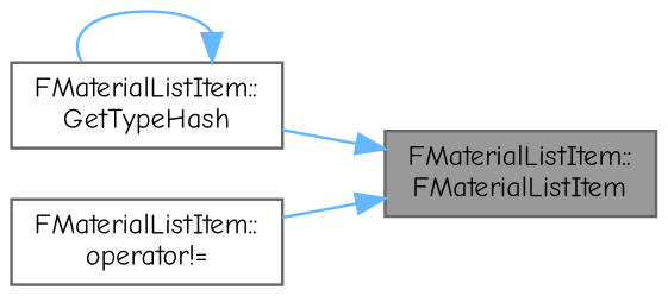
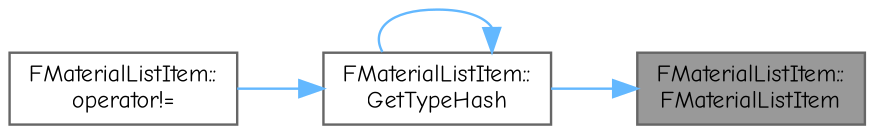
  digraph {
    fontname="Comic Neue"
    rankdir=RL
    node [color=grey40 fillcolor=white fontname="Comic Neue" fontsize=10 shape=box style=filled]
    edge [color=steelblue1 dir=back fontname="Comic Neue" fontsize=10 labelfontname=Helvetica labelfontsize=10 style=solid]
    n1 [color=gray40 fillcolor=grey60 fontcolor=black height=0.2 label="FMaterialListItem::\lFMaterialListItem" width=0.4]
    n2 [height=0.2 label="FMaterialListItem::\lGetTypeHash" width=0.4]
    n3 [height=0.2 label="FMaterialListItem::\loperator!=" width=0.4]
    n1 -> n2
-   n1 -> n3
+   n2 -> n3
    n2 -> n2
  }
